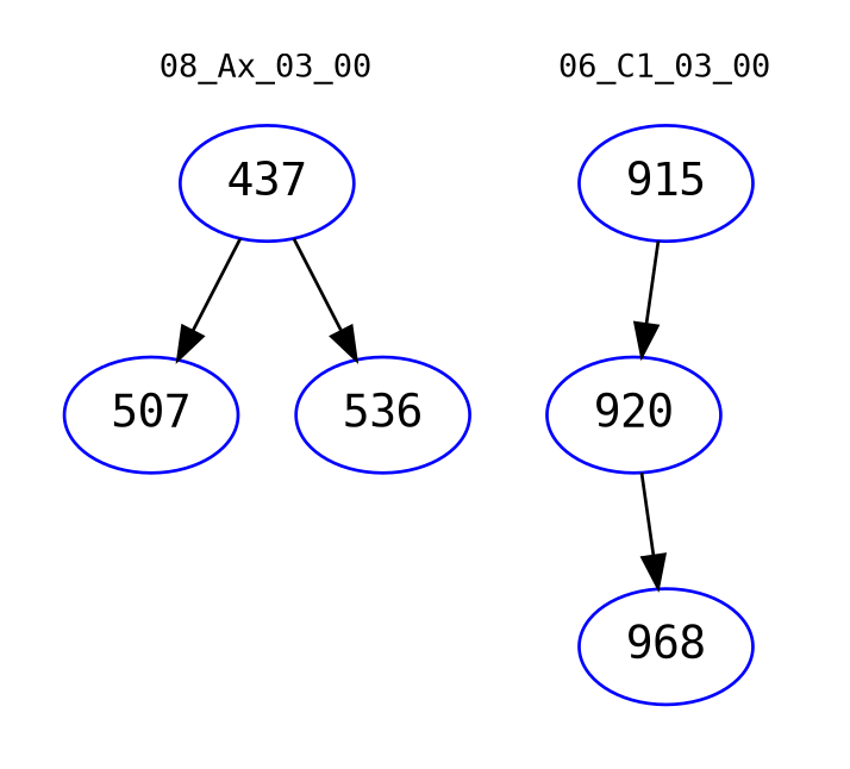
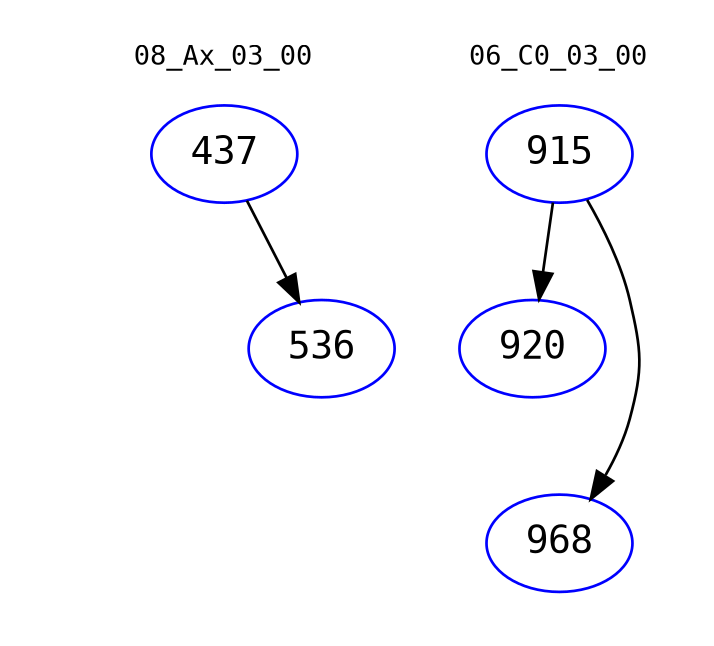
  digraph {
    fontname="DejaVu Sans Mono"
    node [color=blue fontname="DejaVu Sans Mono"]
    edge [color=black fontname="DejaVu Sans Mono"]
    n1 [label=437]
-   n2 [label=507]
    n3 [label=536]
    n4 [label=915]
    n5 [label=920]
    n6 [label=968]
    subgraph cluster_1 {
      color=white
      fontsize=10
      label="08_Ax_03_00"
      n1
-     n2
      n3
    }
    subgraph cluster_2 {
      color=white
      fontsize=10
-     label="06_C1_03_00"
+     label="06_C0_03_00"
      n4
      n5
      n6
    }
-   n1 -> n2
    n1 -> n3
    n4 -> n5
-   n5 -> n6
+   n4 -> n6
  }
